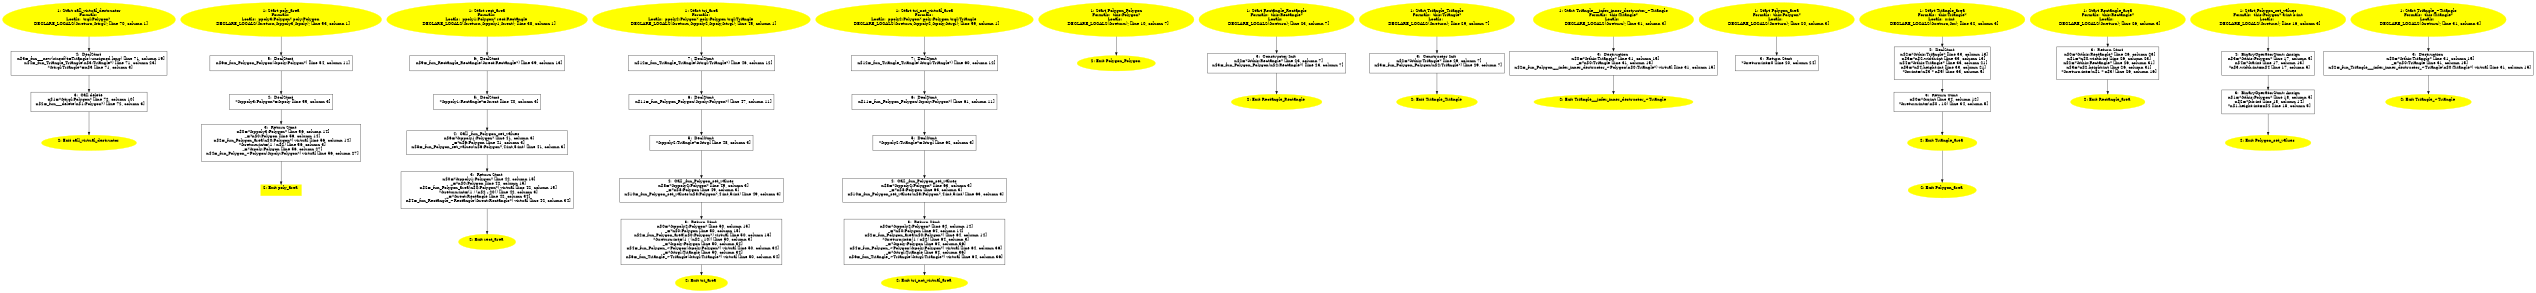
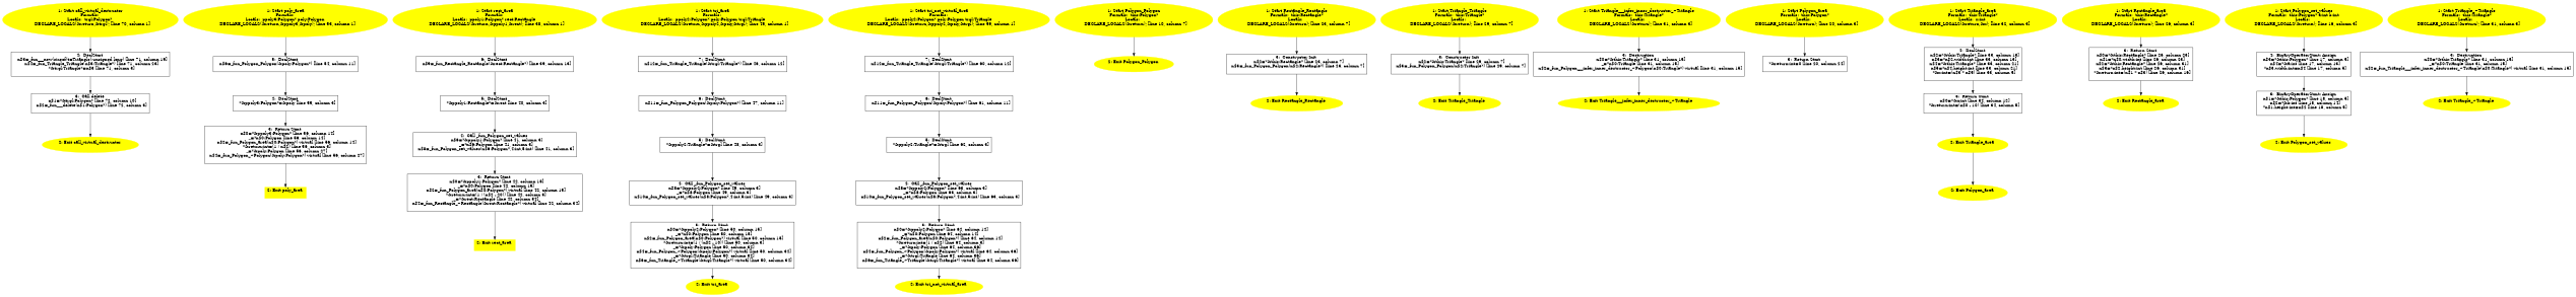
  digraph {
    node [shape=box]
    n1 [color=yellow label="1: Start call_virtual_destructor\nFormals: \nLocals:  trgl:Polygon* \n   DECLARE_LOCALS(&return,&trgl); [line 70, column 1]\n " style=filled shape=""]
    n2 [label="4:  DeclStmt \n   n$3=_fun___new(sizeof(t=Triangle):unsigned long) [line 71, column 19]\n  n$4=_fun_Triangle_Triangle(n$3:Triangle*) [line 71, column 23]\n  *&trgl:Triangle*=n$3 [line 71, column 3]\n "]
    n3 [label="3:  Call delete \n   n$1=*&trgl:Polygon* [line 72, column 10]\n  n$2=_fun___delete(n$1:Polygon*) [line 72, column 3]\n "]
    n4 [color=yellow label="2: Exit call_virtual_destructor \n  " style=filled shape=""]
    n5 [color=yellow label="1: Start poly_area\nFormals: \nLocals:  ppoly3:Polygon* poly:Polygon \n   DECLARE_LOCALS(&return,&ppoly3,&poly); [line 53, column 1]\n " style=filled shape=""]
    n6 [label="5:  DeclStmt \n   n$6=_fun_Polygon_Polygon(&poly:Polygon*) [line 54, column 11]\n "]
    n7 [label="4:  DeclStmt \n   *&ppoly3:Polygon*=&poly [line 55, column 3]\n "]
    n8 [label="3:  Return Stmt \n   n$0=*&ppoly3:Polygon* [line 56, column 14]\n  _=*n$0:Polygon [line 56, column 14]\n  n$2=_fun_Polygon_area(n$0:Polygon*) virtual [line 56, column 14]\n  *&return:int=(1 / n$2) [line 56, column 3]\n  _=*&poly:Polygon [line 56, column 27]\n  n$4=_fun_Polygon_~Polygon(&poly:Polygon*) virtual [line 56, column 27]\n "]
    n9 [color=yellow label="2: Exit poly_area \n  " style=filled]
    n10 [color=yellow label="1: Start rect_area\nFormals: \nLocals:  ppoly1:Polygon* rect:Rectangle \n   DECLARE_LOCALS(&return,&ppoly1,&rect); [line 38, column 1]\n " style=filled shape=""]
    n11 [label="6:  DeclStmt \n   n$9=_fun_Rectangle_Rectangle(&rect:Rectangle*) [line 39, column 13]\n "]
    n12 [label="5:  DeclStmt \n   *&ppoly1:Rectangle*=&rect [line 40, column 3]\n "]
    n13 [label="4:  Call _fun_Polygon_set_values \n   n$6=*&ppoly1:Polygon* [line 41, column 3]\n  _=*n$6:Polygon [line 41, column 3]\n  n$8=_fun_Polygon_set_values(n$6:Polygon*,4:int,5:int) [line 41, column 3]\n "]
-   n14 [color=yellow label="2: Exit rect_area \n  " style=filled shape=""]
+   n14 [color=yellow label="2: Exit rect_area \n  " style=filled]
    n15 [label="3:  Return Stmt \n   n$0=*&ppoly1:Polygon* [line 42, column 15]\n  _=*n$0:Polygon [line 42, column 15]\n  n$2=_fun_Polygon_area(n$0:Polygon*) virtual [line 42, column 15]\n  *&return:int=(1 / (n$2 - 20)) [line 42, column 3]\n  _=*&rect:Rectangle [line 42, column 34]\n  n$4=_fun_Rectangle_~Rectangle(&rect:Rectangle*) virtual [line 42, column 34]\n "]
    n16 [color=yellow label="1: Start tri_area\nFormals: \nLocals:  ppoly2:Polygon* poly:Polygon trgl:Triangle \n   DECLARE_LOCALS(&return,&ppoly2,&poly,&trgl); [line 45, column 1]\n " style=filled shape=""]
    n17 [label="7:  DeclStmt \n   n$12=_fun_Triangle_Triangle(&trgl:Triangle*) [line 46, column 12]\n "]
    n18 [label="6:  DeclStmt \n   n$11=_fun_Polygon_Polygon(&poly:Polygon*) [line 47, column 11]\n "]
    n19 [label="5:  DeclStmt \n   *&ppoly2:Triangle*=&trgl [line 48, column 3]\n "]
    n20 [color=yellow label="2: Exit tri_area \n  " style=filled shape=""]
    n21 [label="3:  Return Stmt \n   n$0=*&ppoly2:Polygon* [line 50, column 15]\n  _=*n$0:Polygon [line 50, column 15]\n  n$2=_fun_Polygon_area(n$0:Polygon*) virtual [line 50, column 15]\n  *&return:int=(1 / (n$2 - 10)) [line 50, column 3]\n  _=*&poly:Polygon [line 50, column 34]\n  n$4=_fun_Polygon_~Polygon(&poly:Polygon*) virtual [line 50, column 34]\n  _=*&trgl:Triangle [line 50, column 34]\n  n$6=_fun_Triangle_~Triangle(&trgl:Triangle*) virtual [line 50, column 34]\n "]
    n22 [label="4:  Call _fun_Polygon_set_values \n   n$8=*&ppoly2:Polygon* [line 49, column 3]\n  _=*n$8:Polygon [line 49, column 3]\n  n$10=_fun_Polygon_set_values(n$8:Polygon*,4:int,5:int) [line 49, column 3]\n "]
    n23 [color=yellow label="1: Start tri_not_virtual_area\nFormals: \nLocals:  ppoly2:Polygon* poly:Polygon trgl:Triangle \n   DECLARE_LOCALS(&return,&ppoly2,&poly,&trgl); [line 59, column 1]\n " style=filled shape=""]
    n24 [label="7:  DeclStmt \n   n$12=_fun_Triangle_Triangle(&trgl:Triangle*) [line 60, column 12]\n "]
    n25 [label="6:  DeclStmt \n   n$11=_fun_Polygon_Polygon(&poly:Polygon*) [line 61, column 11]\n "]
    n26 [label="5:  DeclStmt \n   *&ppoly2:Triangle*=&trgl [line 62, column 3]\n "]
    n27 [color=yellow label="2: Exit tri_not_virtual_area \n  " style=filled shape=""]
    n28 [label="3:  Return Stmt \n   n$0=*&ppoly2:Polygon* [line 64, column 14]\n  _=*n$0:Polygon [line 64, column 14]\n  n$2=_fun_Polygon_area(n$0:Polygon*) [line 64, column 14]\n  *&return:int=(1 / n$2) [line 64, column 3]\n  _=*&poly:Polygon [line 64, column 36]\n  n$4=_fun_Polygon_~Polygon(&poly:Polygon*) virtual [line 64, column 36]\n  _=*&trgl:Triangle [line 64, column 36]\n  n$6=_fun_Triangle_~Triangle(&trgl:Triangle*) virtual [line 64, column 36]\n "]
    n29 [label="4:  Call _fun_Polygon_set_values \n   n$8=*&ppoly2:Polygon* [line 63, column 3]\n  _=*n$8:Polygon [line 63, column 3]\n  n$10=_fun_Polygon_set_values(n$8:Polygon*,4:int,5:int) [line 63, column 3]\n "]
    n30 [color=yellow label="1: Start Polygon_Polygon\nFormals:  this:Polygon*\nLocals:  \n   DECLARE_LOCALS(&return); [line 10, column 7]\n " style=filled shape=""]
    n31 [color=yellow label="2: Exit Polygon_Polygon \n  " style=filled shape=""]
    n32 [color=yellow label="1: Start Rectangle_Rectangle\nFormals:  this:Rectangle*\nLocals:  \n   DECLARE_LOCALS(&return); [line 23, column 7]\n " style=filled shape=""]
    n33 [label="3:  Constructor Init \n   n$2=*&this:Rectangle* [line 23, column 7]\n  n$3=_fun_Polygon_Polygon(n$2:Rectangle*) [line 23, column 7]\n "]
    n34 [color=yellow label="2: Exit Rectangle_Rectangle \n  " style=filled shape=""]
    n35 [color=yellow label="1: Start Triangle_Triangle\nFormals:  this:Triangle*\nLocals:  \n   DECLARE_LOCALS(&return); [line 29, column 7]\n " style=filled shape=""]
    n36 [label="3:  Constructor Init \n   n$2=*&this:Triangle* [line 29, column 7]\n  n$3=_fun_Polygon_Polygon(n$2:Triangle*) [line 29, column 7]\n "]
    n37 [color=yellow label="2: Exit Triangle_Triangle \n  " style=filled shape=""]
    n38 [color=yellow label="1: Start Triangle___infer_inner_destructor_~Triangle\nFormals:  this:Triangle*\nLocals:  \n   DECLARE_LOCALS(&return); [line 31, column 3]\n " style=filled shape=""]
    n39 [label="3:  Destruction \n   n$0=*&this:Triangle* [line 31, column 15]\n  _=*n$0:Triangle [line 31, column 15]\n  n$2=_fun_Polygon___infer_inner_destructor_~Polygon(n$0:Triangle*) virtual [line 31, column 15]\n "]
    n40 [color=yellow label="2: Exit Triangle___infer_inner_destructor_~Triangle \n  " style=filled shape=""]
    n41 [color=yellow label="1: Start Polygon_area\nFormals:  this:Polygon*\nLocals:  \n   DECLARE_LOCALS(&return); [line 20, column 3]\n " style=filled shape=""]
    n42 [label="3:  Return Stmt \n   *&return:int=0 [line 20, column 24]\n "]
    n43 [color=yellow label="2: Exit Polygon_area \n  " style=filled shape=""]
    n44 [color=yellow label="1: Start Rectangle_area\nFormals:  this:Rectangle*\nLocals:  \n   DECLARE_LOCALS(&return); [line 26, column 3]\n " style=filled shape=""]
    n45 [label="3:  Return Stmt \n   n$0=*&this:Rectangle* [line 26, column 23]\n  n$1=*n$0.width:int [line 26, column 23]\n  n$2=*&this:Rectangle* [line 26, column 31]\n  n$3=*n$2.height:int [line 26, column 31]\n  *&return:int=(n$1 * n$3) [line 26, column 16]\n "]
    n46 [color=yellow label="2: Exit Rectangle_area \n  " style=filled shape=""]
    n47 [color=yellow label="1: Start Triangle_area\nFormals:  this:Triangle*\nLocals:  x:int \n   DECLARE_LOCALS(&return,&x); [line 32, column 3]\n " style=filled shape=""]
    n48 [label="4:  DeclStmt \n   n$2=*&this:Triangle* [line 33, column 13]\n  n$3=*n$2.width:int [line 33, column 13]\n  n$4=*&this:Triangle* [line 33, column 21]\n  n$5=*n$4.height:int [line 33, column 21]\n  *&x:int=(n$3 * n$5) [line 33, column 5]\n "]
    n49 [label="3:  Return Stmt \n   n$0=*&x:int [line 34, column 12]\n  *&return:int=(n$0 - 10) [line 34, column 5]\n "]
    n50 [color=yellow label="2: Exit Triangle_area \n  " style=filled shape=""]
    n51 [color=yellow label="1: Start Polygon_set_values\nFormals:  this:Polygon* a:int b:int\nLocals:  \n   DECLARE_LOCALS(&return); [line 16, column 3]\n " style=filled shape=""]
    n52 [label="4:  BinaryOperatorStmt: Assign \n   n$3=*&this:Polygon* [line 17, column 5]\n  n$4=*&a:int [line 17, column 13]\n  *n$3.width:int=n$4 [line 17, column 5]\n "]
    n53 [label="3:  BinaryOperatorStmt: Assign \n   n$1=*&this:Polygon* [line 18, column 5]\n  n$2=*&b:int [line 18, column 14]\n  *n$1.height:int=n$2 [line 18, column 5]\n "]
    n54 [color=yellow label="2: Exit Polygon_set_values \n  " style=filled shape=""]
    n55 [color=yellow label="1: Start Triangle_~Triangle\nFormals:  this:Triangle*\nLocals:  \n   DECLARE_LOCALS(&return); [line 31, column 3]\n " style=filled shape=""]
    n56 [label="3:  Destruction \n   n$0=*&this:Triangle* [line 31, column 15]\n  _=*n$0:Triangle [line 31, column 15]\n  n$2=_fun_Triangle___infer_inner_destructor_~Triangle(n$0:Triangle*) virtual [line 31, column 15]\n "]
    n57 [color=yellow label="2: Exit Triangle_~Triangle \n  " style=filled shape=""]
    n1 -> n2
    n2 -> n3
    n3 -> n4
    n5 -> n6
    n6 -> n7
    n7 -> n8
    n8 -> n9
    n10 -> n11
    n11 -> n12
    n12 -> n13
    n13 -> n15
    n15 -> n14
    n16 -> n17
    n17 -> n18
    n18 -> n19
    n19 -> n22
    n21 -> n20
    n22 -> n21
    n23 -> n24
    n24 -> n25
    n25 -> n26
    n26 -> n29
    n28 -> n27
    n29 -> n28
    n30 -> n31
    n32 -> n33
    n33 -> n34
    n35 -> n36
    n36 -> n37
    n38 -> n39
    n39 -> n40
    n41 -> n42
    n44 -> n45
    n45 -> n46
    n47 -> n48
    n48 -> n49
    n49 -> n50
    n50 -> n43
    n51 -> n52
    n52 -> n53
    n53 -> n54
    n55 -> n56
    n56 -> n57
  }
